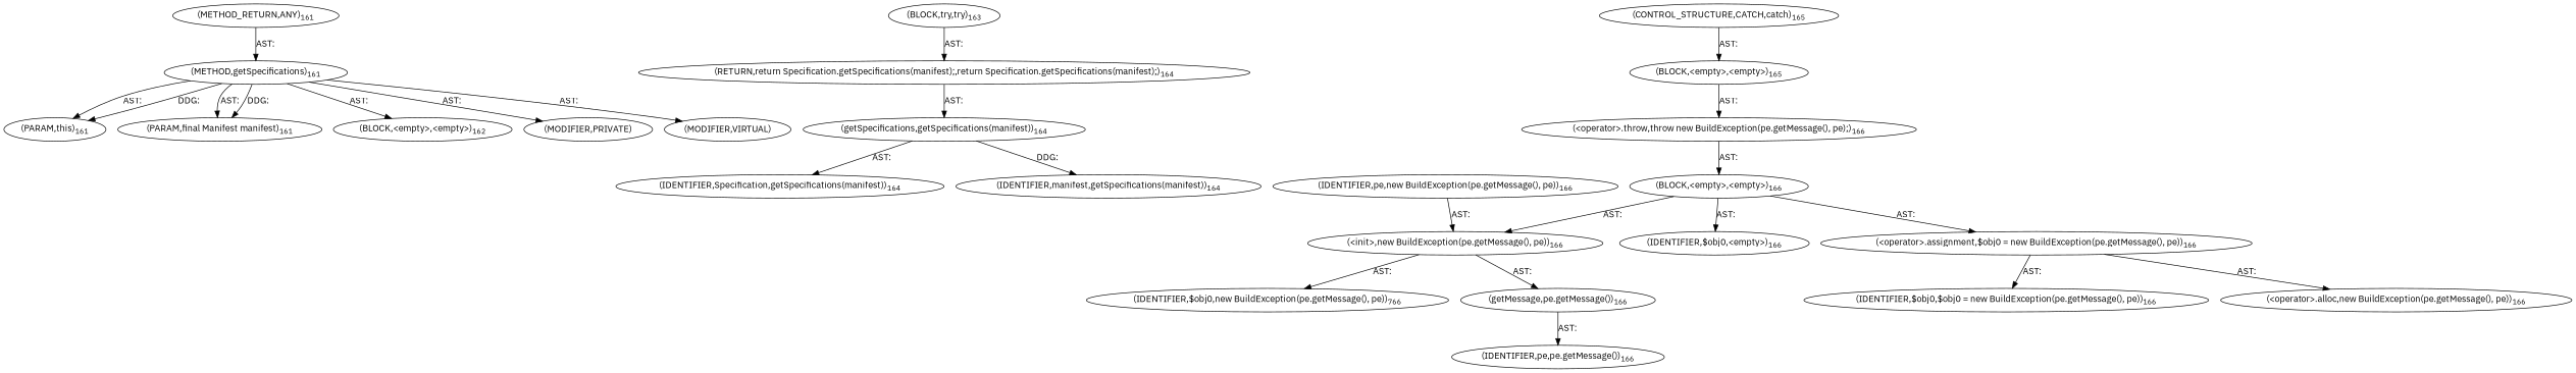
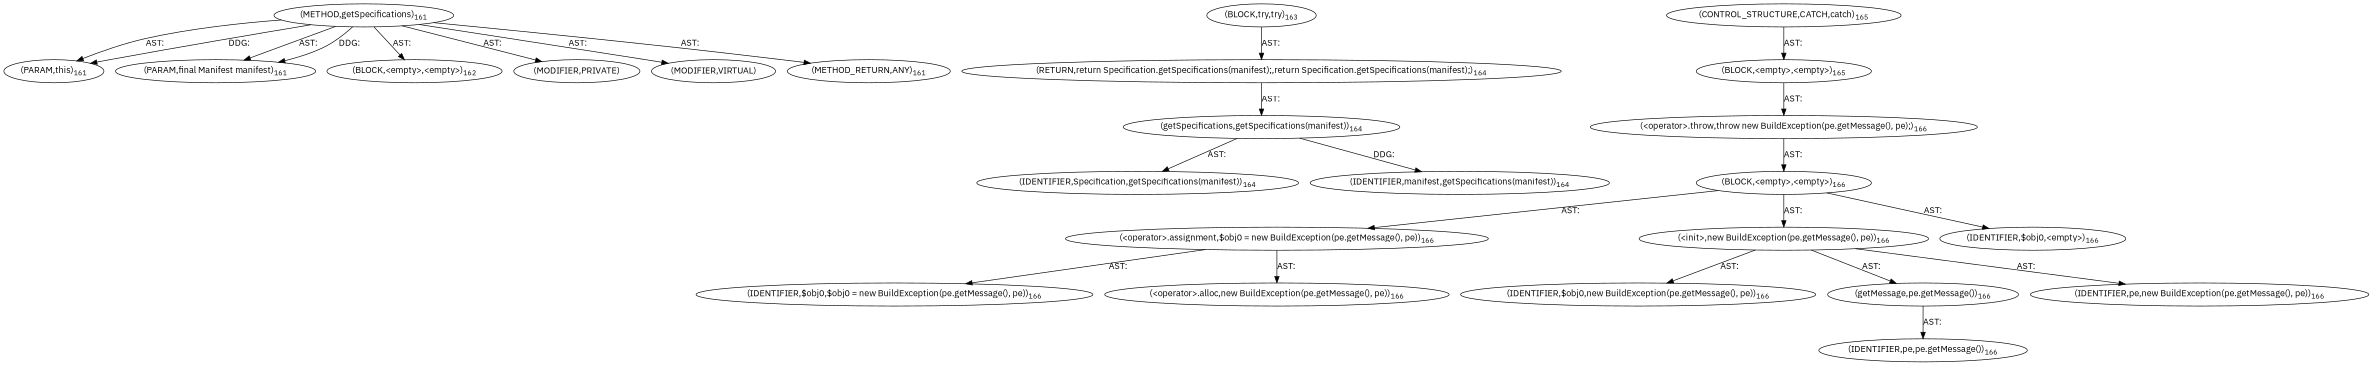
  digraph {
    fontname="IBM Plex Sans"
    node [fontname="IBM Plex Sans"]
    edge [fontname="IBM Plex Sans"]
    n1 [label=<(METHOD,getSpecifications)<SUB>161</SUB>>]
    n2 [label=<(PARAM,this)<SUB>161</SUB>>]
    n3 [label=<(PARAM,final Manifest manifest)<SUB>161</SUB>>]
    n4 [label=<(BLOCK,&lt;empty&gt;,&lt;empty&gt;)<SUB>162</SUB>>]
    n5 [label=<(MODIFIER,PRIVATE)>]
    n6 [label=<(MODIFIER,VIRTUAL)>]
    n7 [label=<(METHOD_RETURN,ANY)<SUB>161</SUB>>]
    n8 [label=<(BLOCK,try,try)<SUB>163</SUB>>]
    n9 [label=<(RETURN,return Specification.getSpecifications(manifest);,return Specification.getSpecifications(manifest);)<SUB>164</SUB>>]
    n10 [label=<(CONTROL_STRUCTURE,CATCH,catch)<SUB>165</SUB>>]
    n11 [label=<(BLOCK,&lt;empty&gt;,&lt;empty&gt;)<SUB>165</SUB>>]
    n12 [label=<(getSpecifications,getSpecifications(manifest))<SUB>164</SUB>>]
    n13 [label=<(IDENTIFIER,Specification,getSpecifications(manifest))<SUB>164</SUB>>]
    n14 [label=<(IDENTIFIER,manifest,getSpecifications(manifest))<SUB>164</SUB>>]
    n15 [label=<(&lt;operator&gt;.throw,throw new BuildException(pe.getMessage(), pe);)<SUB>166</SUB>>]
    n16 [label=<(BLOCK,&lt;empty&gt;,&lt;empty&gt;)<SUB>166</SUB>>]
    n17 [label=<(&lt;operator&gt;.assignment,$obj0 = new BuildException(pe.getMessage(), pe))<SUB>166</SUB>>]
    n18 [label=<(&lt;init&gt;,new BuildException(pe.getMessage(), pe))<SUB>166</SUB>>]
    n19 [label=<(IDENTIFIER,$obj0,&lt;empty&gt;)<SUB>166</SUB>>]
    n20 [label=<(IDENTIFIER,$obj0,$obj0 = new BuildException(pe.getMessage(), pe))<SUB>166</SUB>>]
    n21 [label=<(&lt;operator&gt;.alloc,new BuildException(pe.getMessage(), pe))<SUB>166</SUB>>]
-   n22 [label=<(IDENTIFIER,$obj0,new BuildException(pe.getMessage(), pe))<SUB>766</SUB>>]
+   n22 [label=<(IDENTIFIER,$obj0,new BuildException(pe.getMessage(), pe))<SUB>166</SUB>>]
    n23 [label=<(getMessage,pe.getMessage())<SUB>166</SUB>>]
    n24 [label=<(IDENTIFIER,pe,new BuildException(pe.getMessage(), pe))<SUB>166</SUB>>]
    n25 [label=<(IDENTIFIER,pe,pe.getMessage())<SUB>166</SUB>>]
    n1 -> n2 [label="AST: "]
    n1 -> n2 [label="DDG: "]
    n1 -> n3 [label="AST: "]
    n1 -> n3 [label="DDG: "]
    n1 -> n4 [label="AST: "]
    n1 -> n5 [label="AST: "]
    n1 -> n6 [label="AST: "]
-   n7 -> n1 [label="AST: "]
+   n1 -> n7 [label="AST: "]
    n8 -> n9 [label="AST: "]
    n9 -> n12 [label="AST: "]
    n10 -> n11 [label="AST: "]
    n11 -> n15 [label="AST: "]
    n12 -> n13 [label="AST: "]
    n12 -> n14 [label="DDG: "]
    n15 -> n16 [label="AST: "]
    n16 -> n17 [label="AST: "]
    n16 -> n18 [label="AST: "]
    n16 -> n19 [label="AST: "]
    n17 -> n20 [label="AST: "]
    n17 -> n21 [label="AST: "]
    n18 -> n22 [label="AST: "]
    n18 -> n23 [label="AST: "]
-   n24 -> n18 [label="AST: "]
+   n18 -> n24 [label="AST: "]
    n23 -> n25 [label="AST: "]
  }
